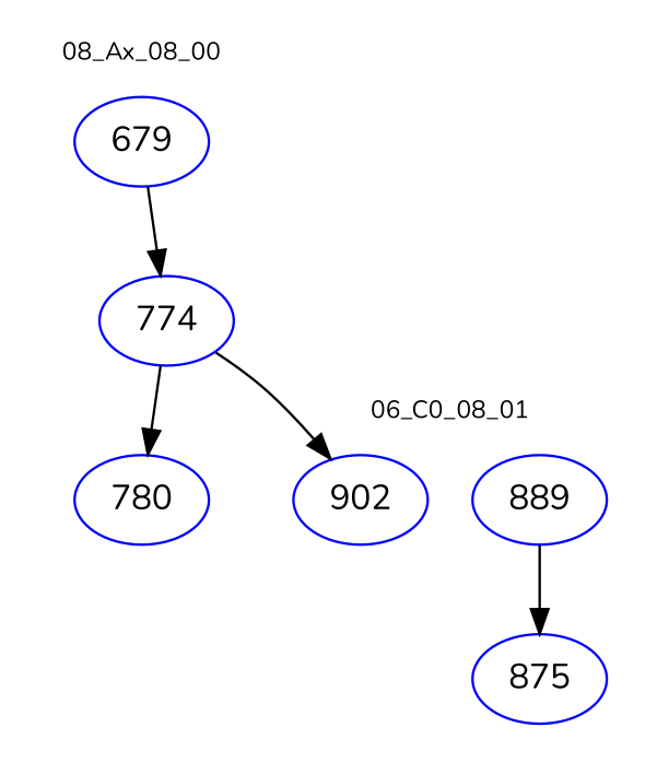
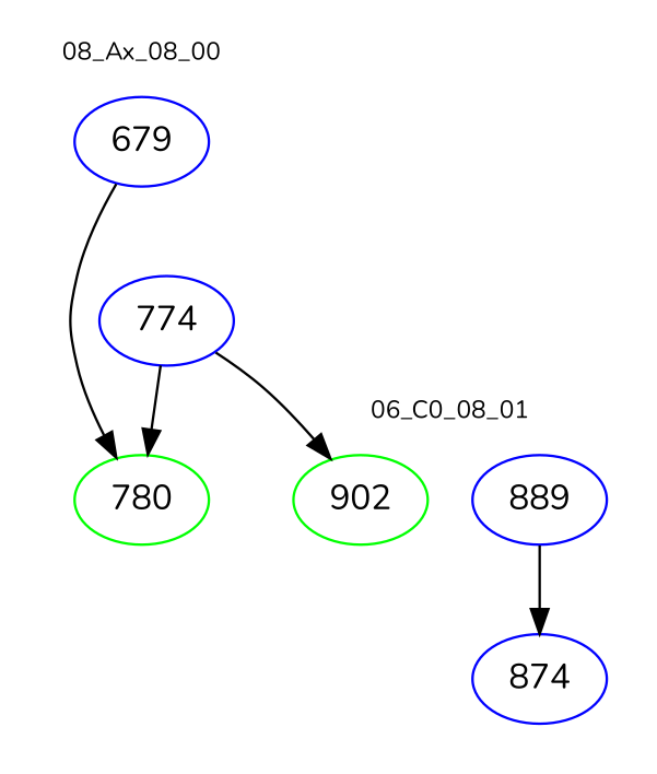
  digraph {
    fontname=Nunito
    node [color=blue fontname=Nunito]
    edge [color=black fontname=Nunito]
    n1 [label=679]
    n2 [label=774]
-   n3 [label=780]
+   n3 [color=green label=780]
    n4 [label=889]
-   n5 [label=875]
-   n6 [label=902]
+   n5 [label=874]
+   n6 [color=green label=902]
    subgraph cluster_1 {
      color=white
      fontsize=10
      label="08_Ax_08_00"
      n1
      n2
      n3
    }
    subgraph cluster_2 {
      color=white
      fontsize=10
      label="06_C0_08_01"
      n4
      n5
      n6
    }
-   n1 -> n2
+   n1 -> n3
    n2 -> n3
    n2 -> n6
    n4 -> n5
  }
